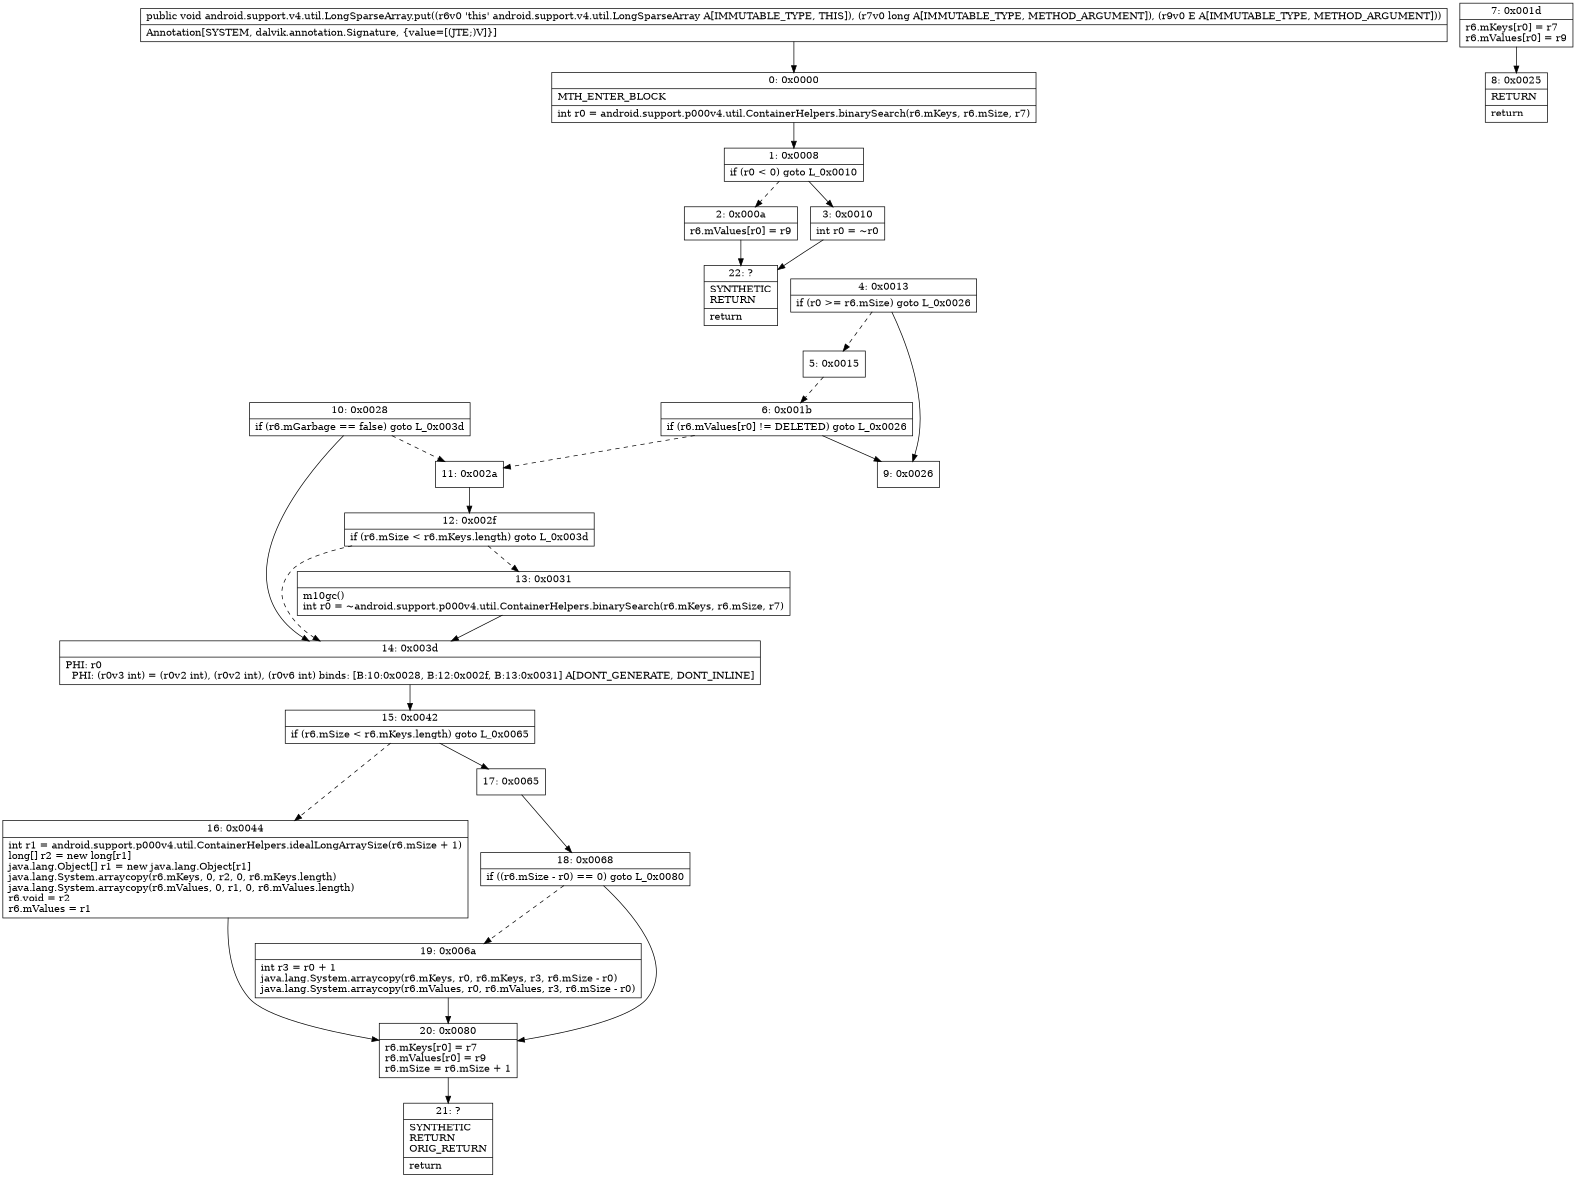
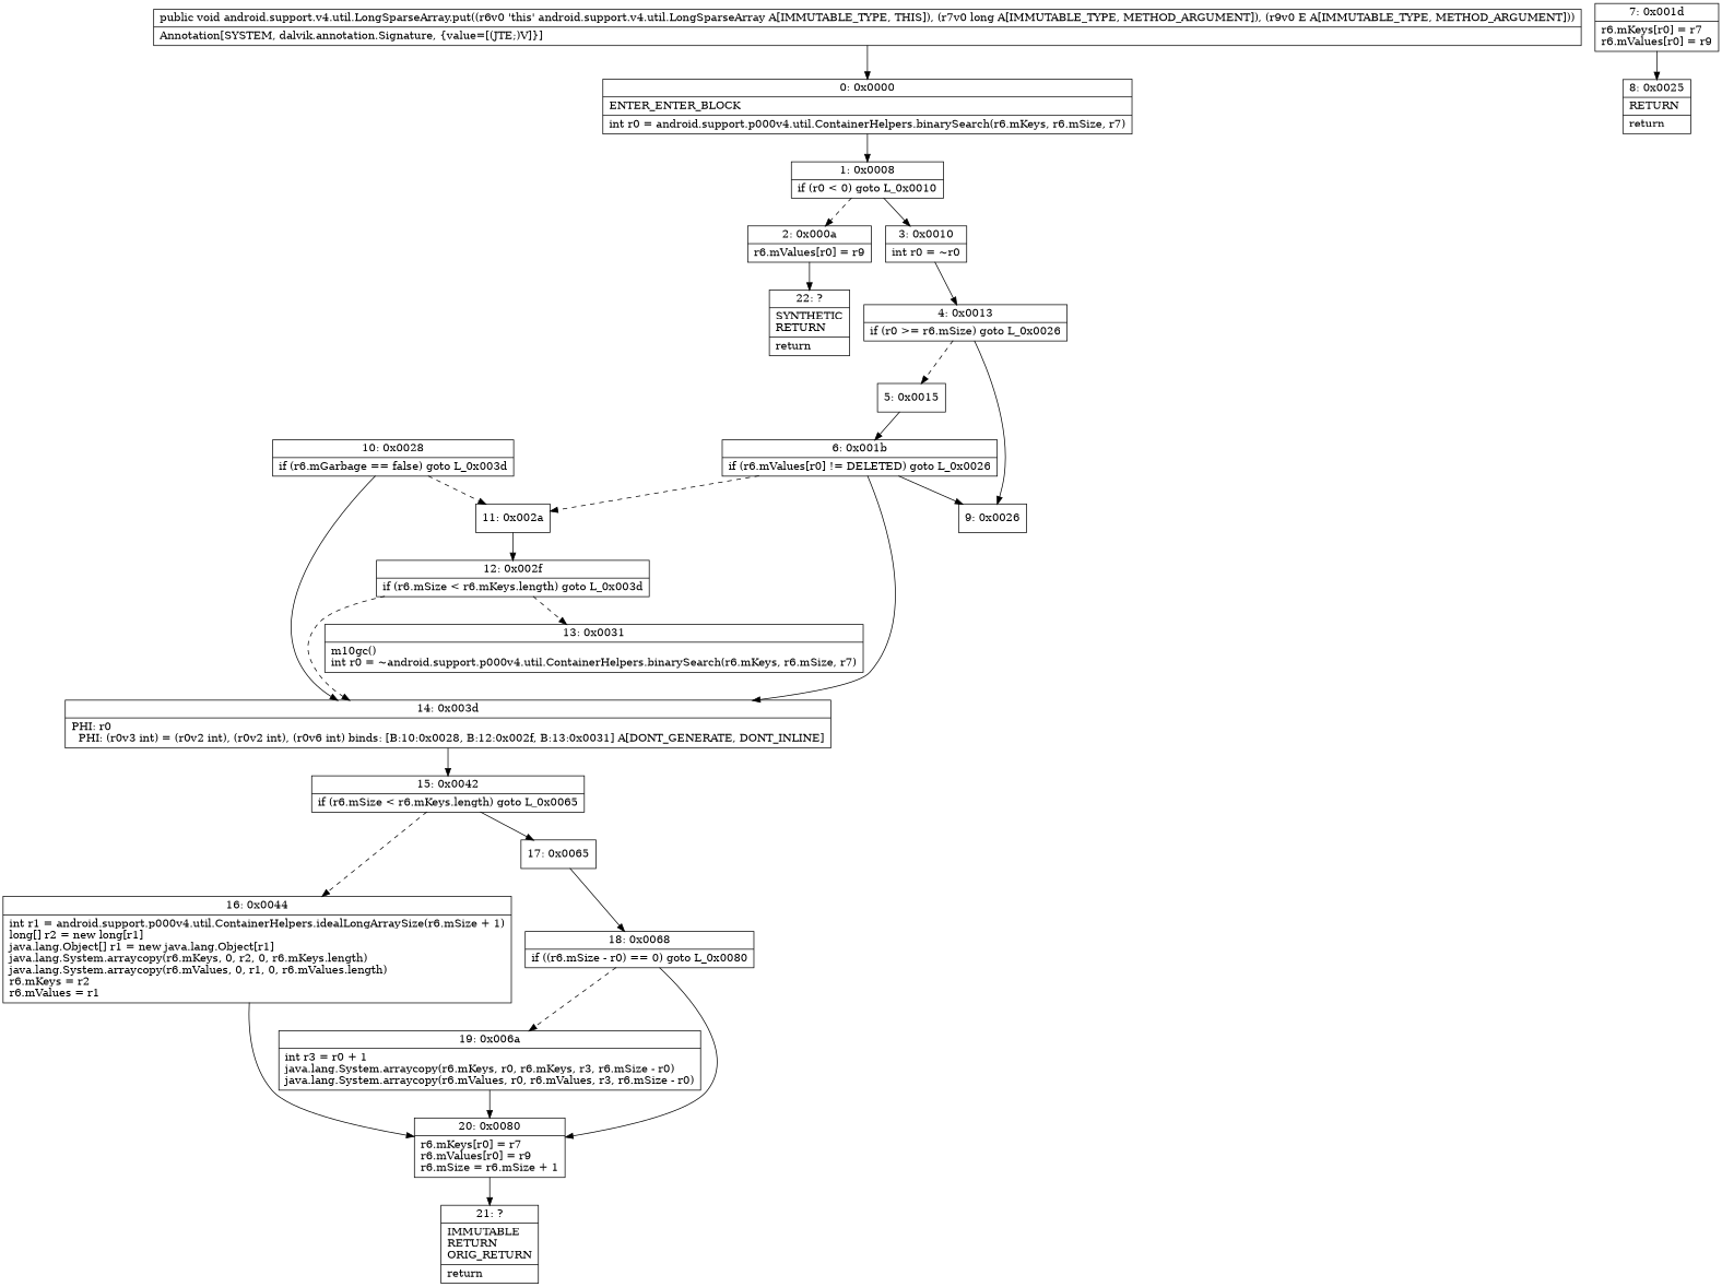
  digraph {
    node [shape=record]
-   n1 [label="{0\:\ 0x0000|MTH_ENTER_BLOCK\l|int r0 = android.support.p000v4.util.ContainerHelpers.binarySearch(r6.mKeys, r6.mSize, r7)\l}"]
+   n1 [label="{0\:\ 0x0000|ENTER_ENTER_BLOCK\l|int r0 = android.support.p000v4.util.ContainerHelpers.binarySearch(r6.mKeys, r6.mSize, r7)\l}"]
    n2 [label="{1\:\ 0x0008|if (r0 \< 0) goto L_0x0010\l}"]
    n3 [label="{2\:\ 0x000a|r6.mValues[r0] = r9\l}"]
    n4 [label="{3\:\ 0x0010|int r0 = ~r0\l}"]
    n5 [label="{22\:\ ?|SYNTHETIC\lRETURN\l|return\l}"]
    n6 [label="{4\:\ 0x0013|if (r0 \>= r6.mSize) goto L_0x0026\l}"]
    n7 [label="{5\:\ 0x0015}"]
    n8 [label="{9\:\ 0x0026}"]
    n9 [label="{6\:\ 0x001b|if (r6.mValues[r0] != DELETED) goto L_0x0026\l}"]
    n10 [label="{11\:\ 0x002a}"]
    n11 [label="{7\:\ 0x001d|r6.mKeys[r0] = r7\lr6.mValues[r0] = r9\l}"]
    n12 [label="{8\:\ 0x0025|RETURN\l|return\l}"]
    n13 [label="{10\:\ 0x0028|if (r6.mGarbage == false) goto L_0x003d\l}"]
    n14 [label="{14\:\ 0x003d|PHI: r0 \l  PHI: (r0v3 int) = (r0v2 int), (r0v2 int), (r0v6 int) binds: [B:10:0x0028, B:12:0x002f, B:13:0x0031] A[DONT_GENERATE, DONT_INLINE]\l}"]
    n15 [label="{12\:\ 0x002f|if (r6.mSize \< r6.mKeys.length) goto L_0x003d\l}"]
    n16 [label="{15\:\ 0x0042|if (r6.mSize \< r6.mKeys.length) goto L_0x0065\l}"]
    n17 [label="{13\:\ 0x0031|m10gc()\lint r0 = ~android.support.p000v4.util.ContainerHelpers.binarySearch(r6.mKeys, r6.mSize, r7)\l}"]
-   n18 [label="{16\:\ 0x0044|int r1 = android.support.p000v4.util.ContainerHelpers.idealLongArraySize(r6.mSize + 1)\llong[] r2 = new long[r1]\ljava.lang.Object[] r1 = new java.lang.Object[r1]\ljava.lang.System.arraycopy(r6.mKeys, 0, r2, 0, r6.mKeys.length)\ljava.lang.System.arraycopy(r6.mValues, 0, r1, 0, r6.mValues.length)\lr6.void = r2\lr6.mValues = r1\l}"]
+   n18 [label="{16\:\ 0x0044|int r1 = android.support.p000v4.util.ContainerHelpers.idealLongArraySize(r6.mSize + 1)\llong[] r2 = new long[r1]\ljava.lang.Object[] r1 = new java.lang.Object[r1]\ljava.lang.System.arraycopy(r6.mKeys, 0, r2, 0, r6.mKeys.length)\ljava.lang.System.arraycopy(r6.mValues, 0, r1, 0, r6.mValues.length)\lr6.mKeys = r2\lr6.mValues = r1\l}"]
    n19 [label="{17\:\ 0x0065}"]
    n20 [label="{20\:\ 0x0080|r6.mKeys[r0] = r7\lr6.mValues[r0] = r9\lr6.mSize = r6.mSize + 1\l}"]
    n21 [label="{18\:\ 0x0068|if ((r6.mSize \- r0) == 0) goto L_0x0080\l}"]
    n22 [label="{19\:\ 0x006a|int r3 = r0 + 1\ljava.lang.System.arraycopy(r6.mKeys, r0, r6.mKeys, r3, r6.mSize \- r0)\ljava.lang.System.arraycopy(r6.mValues, r0, r6.mValues, r3, r6.mSize \- r0)\l}"]
-   n23 [label="{21\:\ ?|SYNTHETIC\lRETURN\lORIG_RETURN\l|return\l}"]
+   n23 [label="{21\:\ ?|IMMUTABLE\lRETURN\lORIG_RETURN\l|return\l}"]
    n24 [label="{public void android.support.v4.util.LongSparseArray.put((r6v0 'this' android.support.v4.util.LongSparseArray A[IMMUTABLE_TYPE, THIS]), (r7v0 long A[IMMUTABLE_TYPE, METHOD_ARGUMENT]), (r9v0 E A[IMMUTABLE_TYPE, METHOD_ARGUMENT]))  | Annotation[SYSTEM, dalvik.annotation.Signature, \{value=[(JTE;)V]\}]\l}"]
    n1 -> n2
    n2 -> n3 [style=dashed]
    n2 -> n4
    n3 -> n5
-   n4 -> n5
+   n4 -> n6
    n6 -> n7 [style=dashed]
    n6 -> n8
-   n7 -> n9 [style=dashed]
+   n7 -> n9
    n9 -> n8
    n9 -> n10 [style=dashed]
    n10 -> n15
    n11 -> n12
    n13 -> n10 [style=dashed]
    n13 -> n14
    n14 -> n16
    n15 -> n14 [style=dashed]
    n15 -> n17 [style=dashed]
    n16 -> n18 [style=dashed]
    n16 -> n19
-   n17 -> n14
+   n9 -> n14
    n18 -> n20
    n19 -> n21
    n20 -> n23
    n21 -> n20
    n21 -> n22 [style=dashed]
    n22 -> n20
    n24 -> n1
  }
